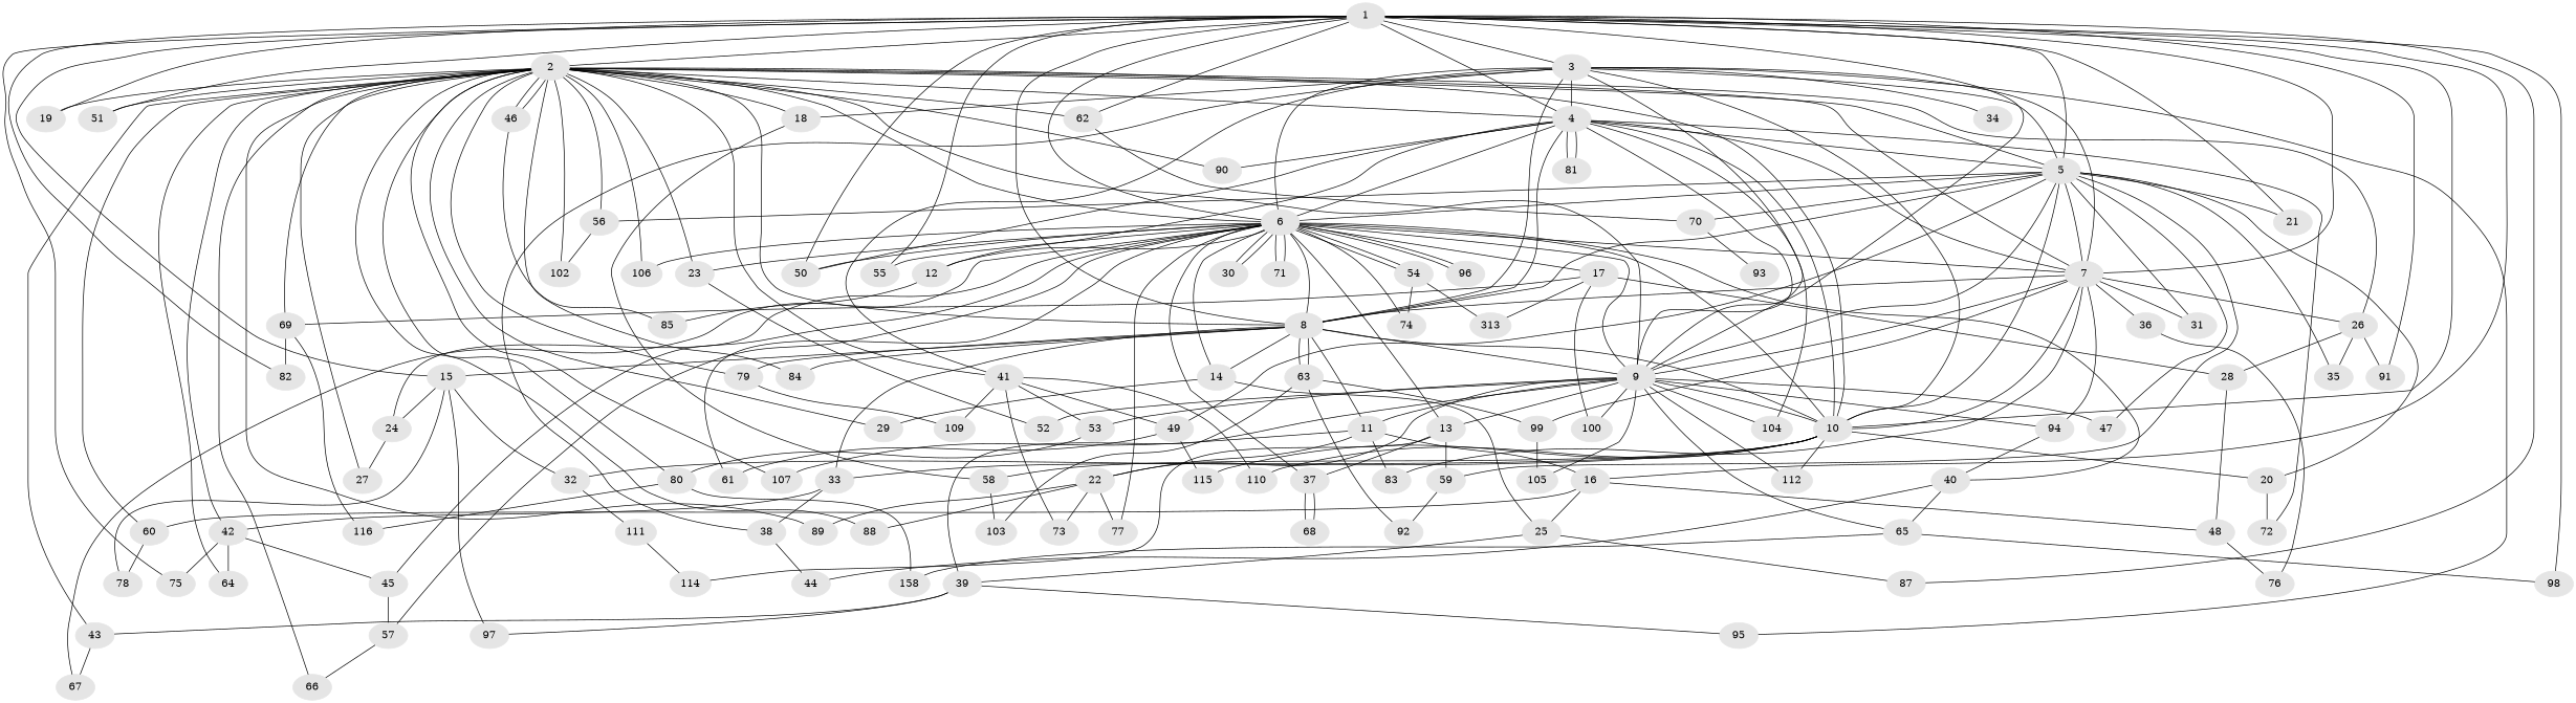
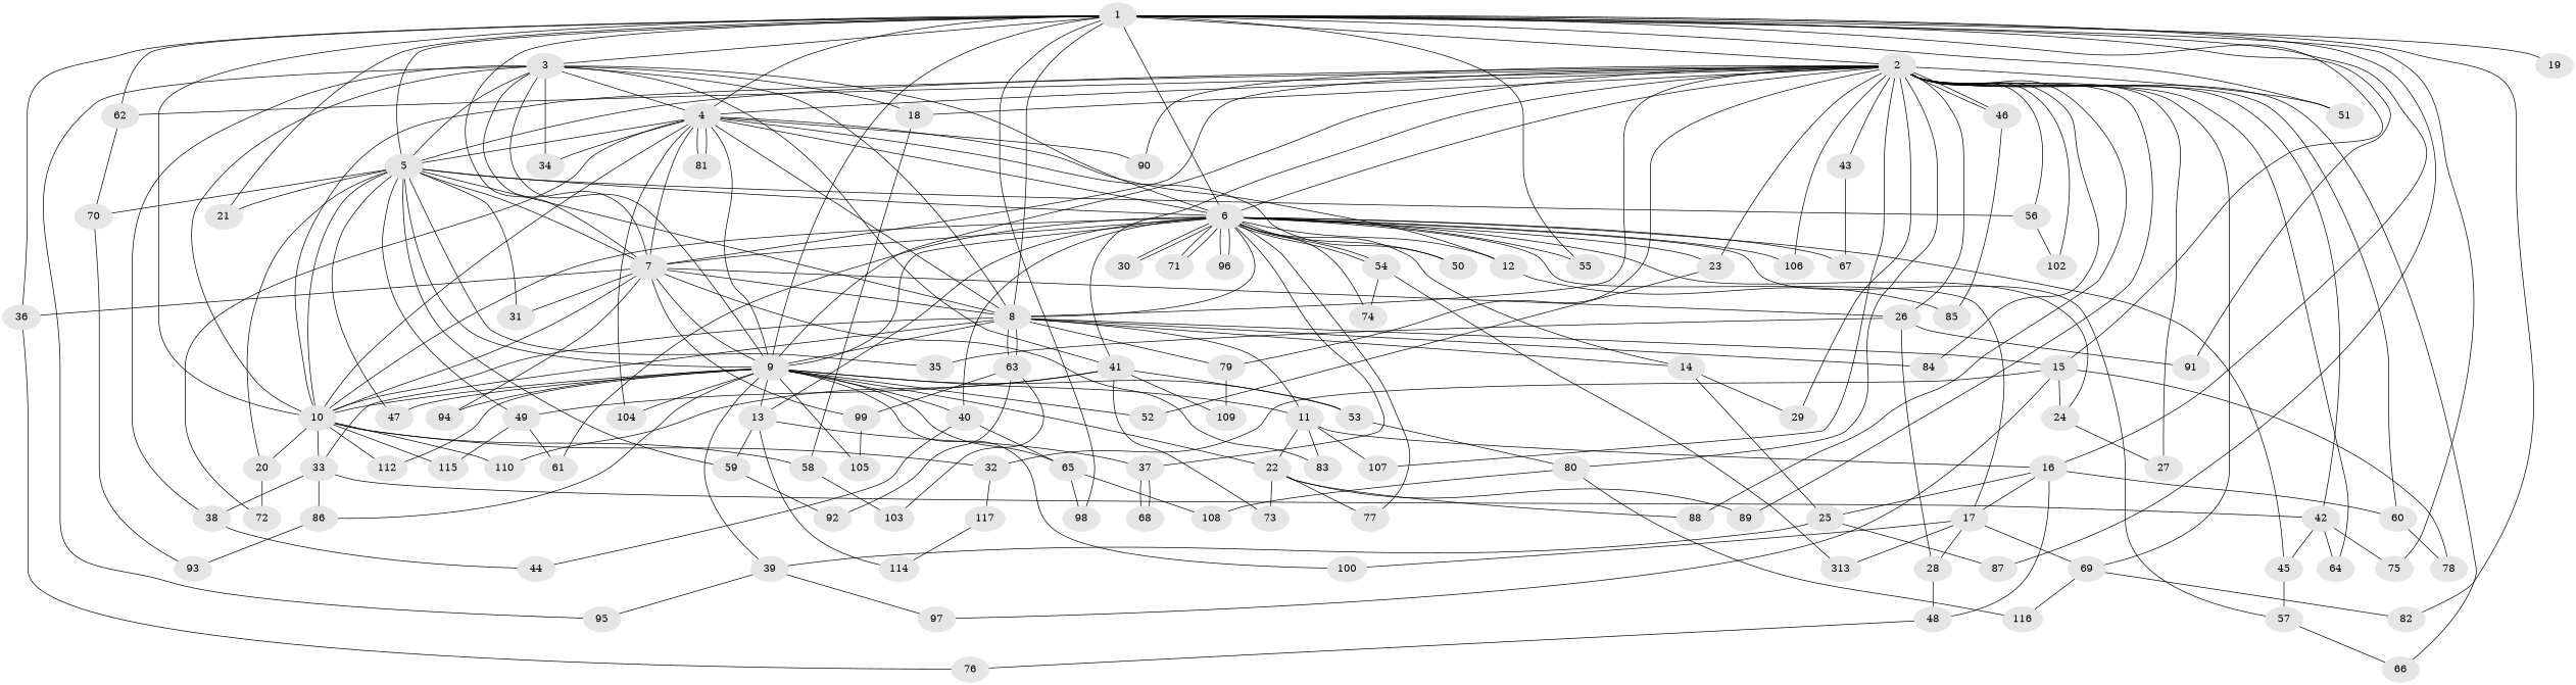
  graph {
    node [color=gray90 style=filled]
    1
    2
    3
    4
    5
    6
    7
    8
    9
    10
    15
    16
    19
    21
    36
    51
    55
    62
    75
    82
    87
    91
    98
    18
    23
    26
    27
    29
    41
    42
    43
    46
    56
    60
    64
    66
    69
    79
    80
    84
    88
    89
    90
    102
    106
    107
    34
    38
    95
    12
    50
    72
    81
    104
    20
    31
    35
    47
    49
    59
    70
    13
    14
    17
    24
    30
    37
    40
    45
    54
    57
    61
    67
    71
    74
    77
    96
    83
    94
    99
    11
    33
    63
    22
    39
    52
    53
    65
+   86
    100
    105
    112
    32
    58
    110
    115
    78
    97
    25
    48
    76
    28
    73
    109
    85
    116
-   108 [label=158]
+   108
    44
    92
    93
    114
    n112 [label=313]
    68
    103
-   111
+   111 [label=117]
    1 -- 2
    1 -- 3
    1 -- 4
    1 -- 5
    1 -- 6
    1 -- 7
    1 -- 8
    1 -- 9
    1 -- 10
    1 -- 15
    1 -- 16
    1 -- 19
    1 -- 21
-   1 -- 50
+   1 -- 36
    1 -- 51
    1 -- 55
    1 -- 62
    1 -- 75
    1 -- 82
    1 -- 87
    1 -- 91
    1 -- 98
    2 -- 4
    2 -- 5
    2 -- 6
    2 -- 7
    2 -- 8
    2 -- 9
    2 -- 10
-   2 -- 19
    2 -- 51
    2 -- 62
    2 -- 18
    2 -- 23
    2 -- 26
    2 -- 27
    2 -- 29
    2 -- 41
    2 -- 42
    2 -- 43
    2 -- 46
    2 -- 46
    2 -- 56
    2 -- 60
    2 -- 64
    2 -- 66
    2 -- 69
    2 -- 79
    2 -- 80
    2 -- 84
    2 -- 88
    2 -- 89
    2 -- 90
    2 -- 102
    2 -- 106
    2 -- 107
    3 -- 4
    3 -- 5
    3 -- 6
    3 -- 7
    3 -- 8
    3 -- 9
    3 -- 10
    3 -- 18
    3 -- 41
    3 -- 34
    3 -- 38
    3 -- 95
    4 -- 5
    4 -- 6
    4 -- 7
    4 -- 8
    4 -- 9
    4 -- 10
    4 -- 90
+   4 -- 34
    4 -- 12
    4 -- 50
    4 -- 72
    4 -- 81
    4 -- 81
    4 -- 104
    5 -- 6
    5 -- 7
    5 -- 8
    5 -- 9
    5 -- 10
    5 -- 21
    5 -- 56
    5 -- 20
    5 -- 31
    5 -- 35
    5 -- 47
    5 -- 49
    5 -- 59
    5 -- 70
    6 -- 7
    6 -- 8
    6 -- 9
    6 -- 10
    6 -- 55
    6 -- 23
    6 -- 106
    6 -- 12
    6 -- 50
    6 -- 13
    6 -- 14
    6 -- 17
    6 -- 24
    6 -- 30
    6 -- 30
    6 -- 37
    6 -- 40
    6 -- 45
    6 -- 54
    6 -- 54
    6 -- 57
    6 -- 61
    6 -- 67
    6 -- 71
    6 -- 71
    6 -- 74
    6 -- 77
    6 -- 96
    6 -- 96
    7 -- 8
    7 -- 9
    7 -- 10
    7 -- 36
    7 -- 26
    7 -- 31
    7 -- 83
    7 -- 94
    7 -- 99
    8 -- 9
    8 -- 10
    8 -- 15
    8 -- 79
    8 -- 84
    8 -- 14
    8 -- 11
    8 -- 33
    8 -- 63
    8 -- 63
    9 -- 10
    9 -- 104
    9 -- 47
    9 -- 13
-   94 -- 40
+   9 -- 40
    9 -- 94
    9 -- 11
    9 -- 22
    9 -- 39
    9 -- 52
    9 -- 53
    9 -- 65
+   9 -- 86
    9 -- 100
    9 -- 105
    9 -- 112
    10 -- 20
    10 -- 33
    10 -- 112
    10 -- 32
    10 -- 58
    10 -- 110
    10 -- 115
    15 -- 24
    15 -- 32
    15 -- 78
    15 -- 97
    16 -- 60
+   16 -- 17
    16 -- 25
    16 -- 48
    36 -- 76
    62 -- 70
    18 -- 58
    23 -- 52
    26 -- 91
    26 -- 35
    26 -- 28
    41 -- 49
    41 -- 53
    41 -- 110
    41 -- 73
    41 -- 109
    42 -- 75
    42 -- 64
    42 -- 45
    43 -- 67
    46 -- 85
    56 -- 102
    60 -- 78
    69 -- 82
    69 -- 116
    79 -- 109
    80 -- 116
    80 -- 108
    38 -- 44
    12 -- 85
    20 -- 72
    49 -- 61
    49 -- 115
    59 -- 92
    70 -- 93
    13 -- 59
    13 -- 37
    13 -- 114
    14 -- 29
    14 -- 25
    17 -- 69
    17 -- 100
    17 -- 28
    17 -- n112
    24 -- 27
    37 -- 68
    37 -- 68
    40 -- 65
    40 -- 44
    45 -- 57
    54 -- 74
    54 -- n112
    57 -- 66
    99 -- 105
    11 -- 16
    11 -- 107
    11 -- 83
    11 -- 22
    33 -- 42
    33 -- 38
+   33 -- 86
    63 -- 99
    63 -- 92
    63 -- 103
    22 -- 88
    22 -- 89
    22 -- 77
    22 -- 73
-   39 -- 43
    39 -- 95
    39 -- 97
    53 -- 80
    65 -- 98
    65 -- 108
+   86 -- 93
    32 -- 111
    58 -- 103
    25 -- 87
    25 -- 39
    48 -- 76
    28 -- 48
    111 -- 114
  }
